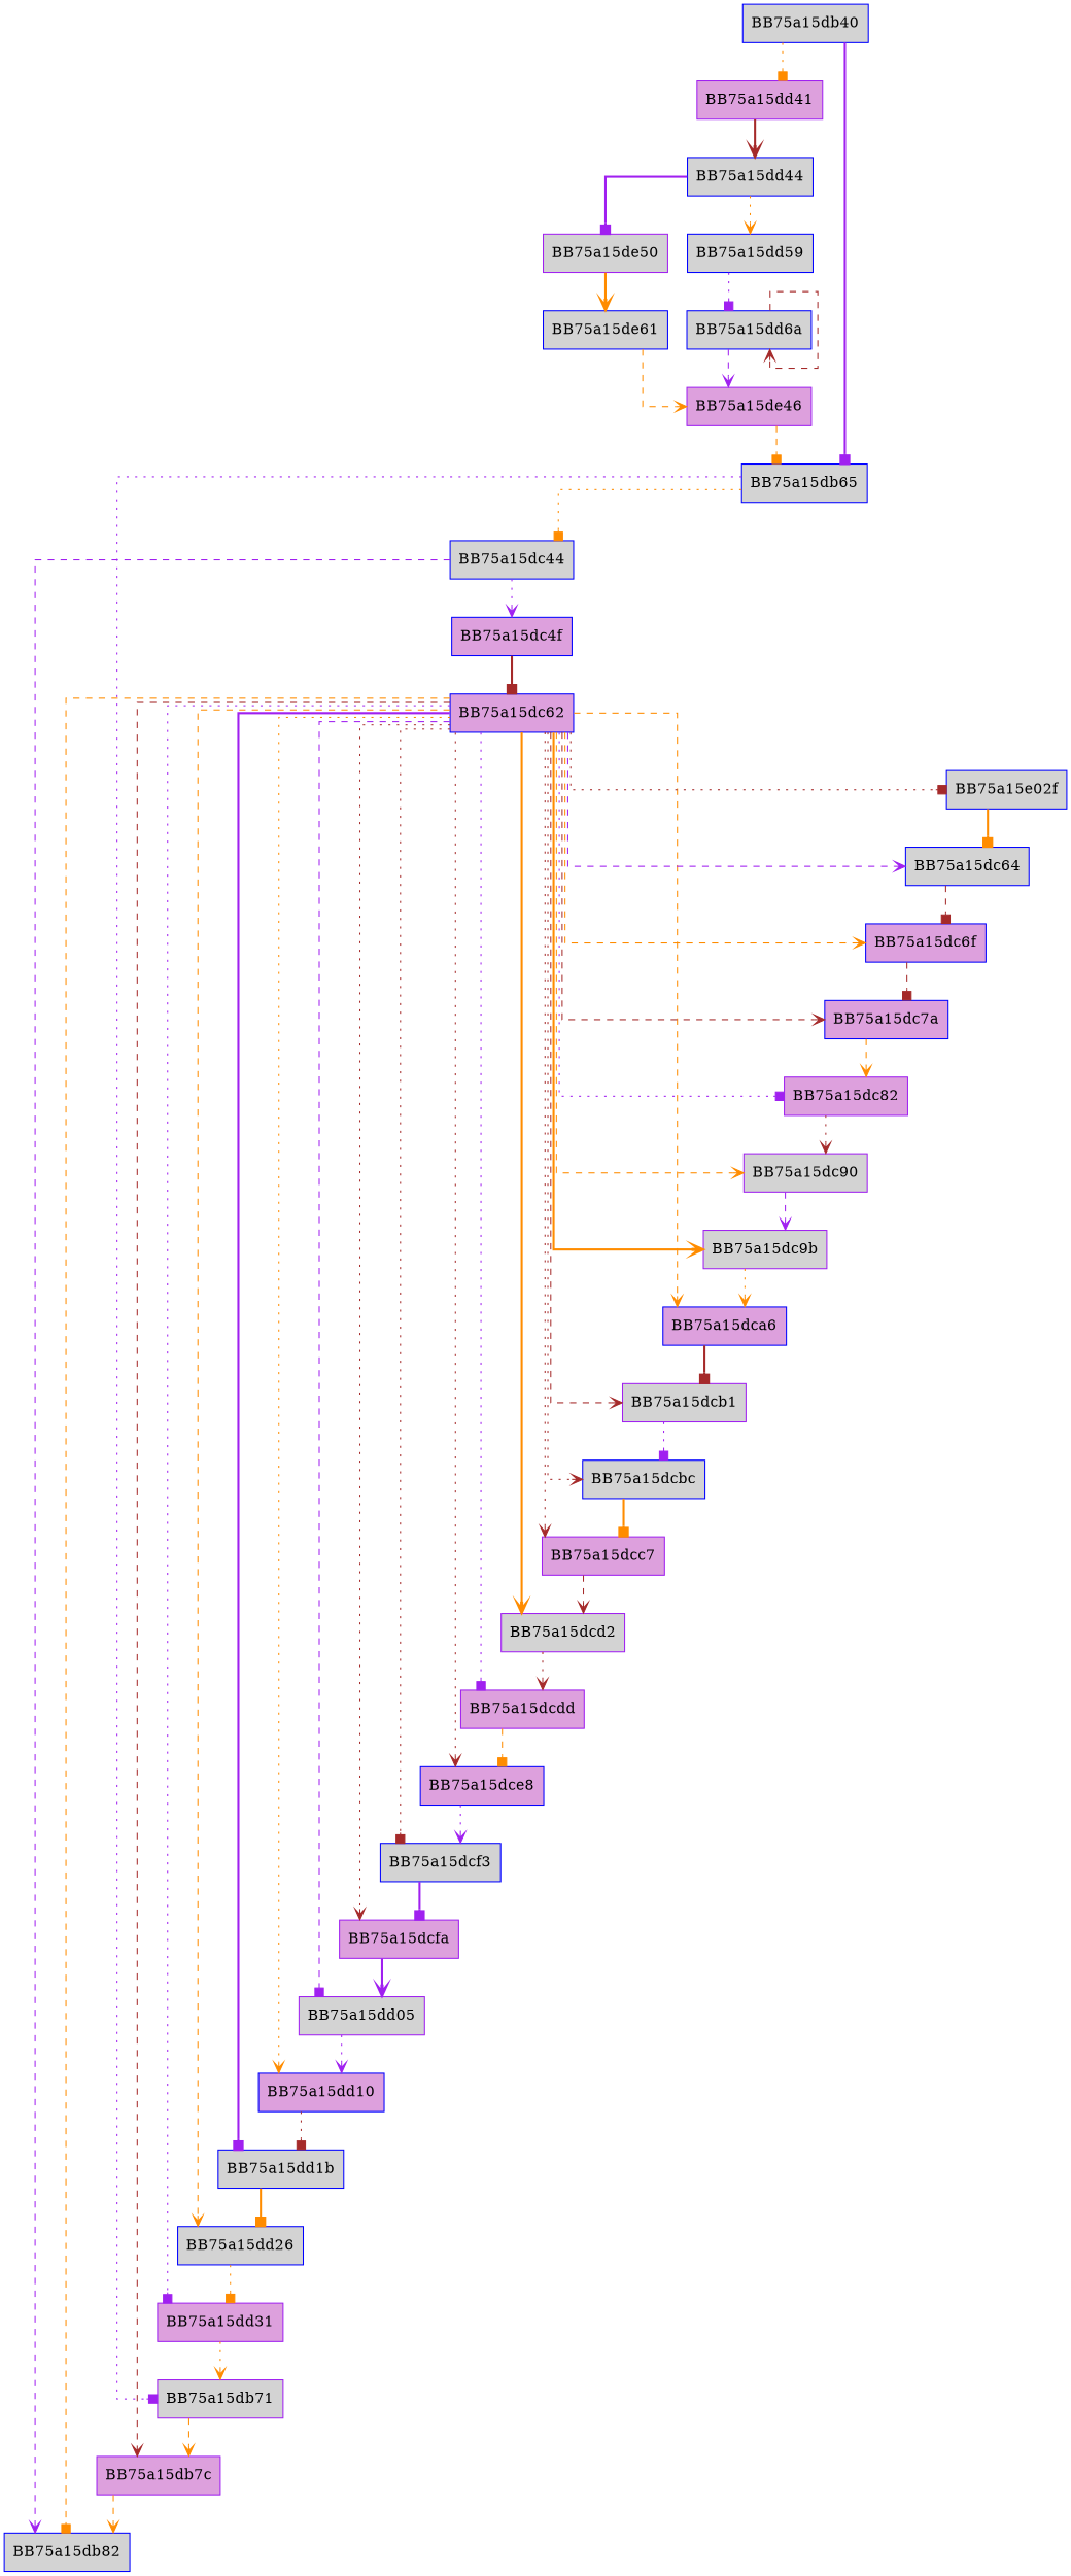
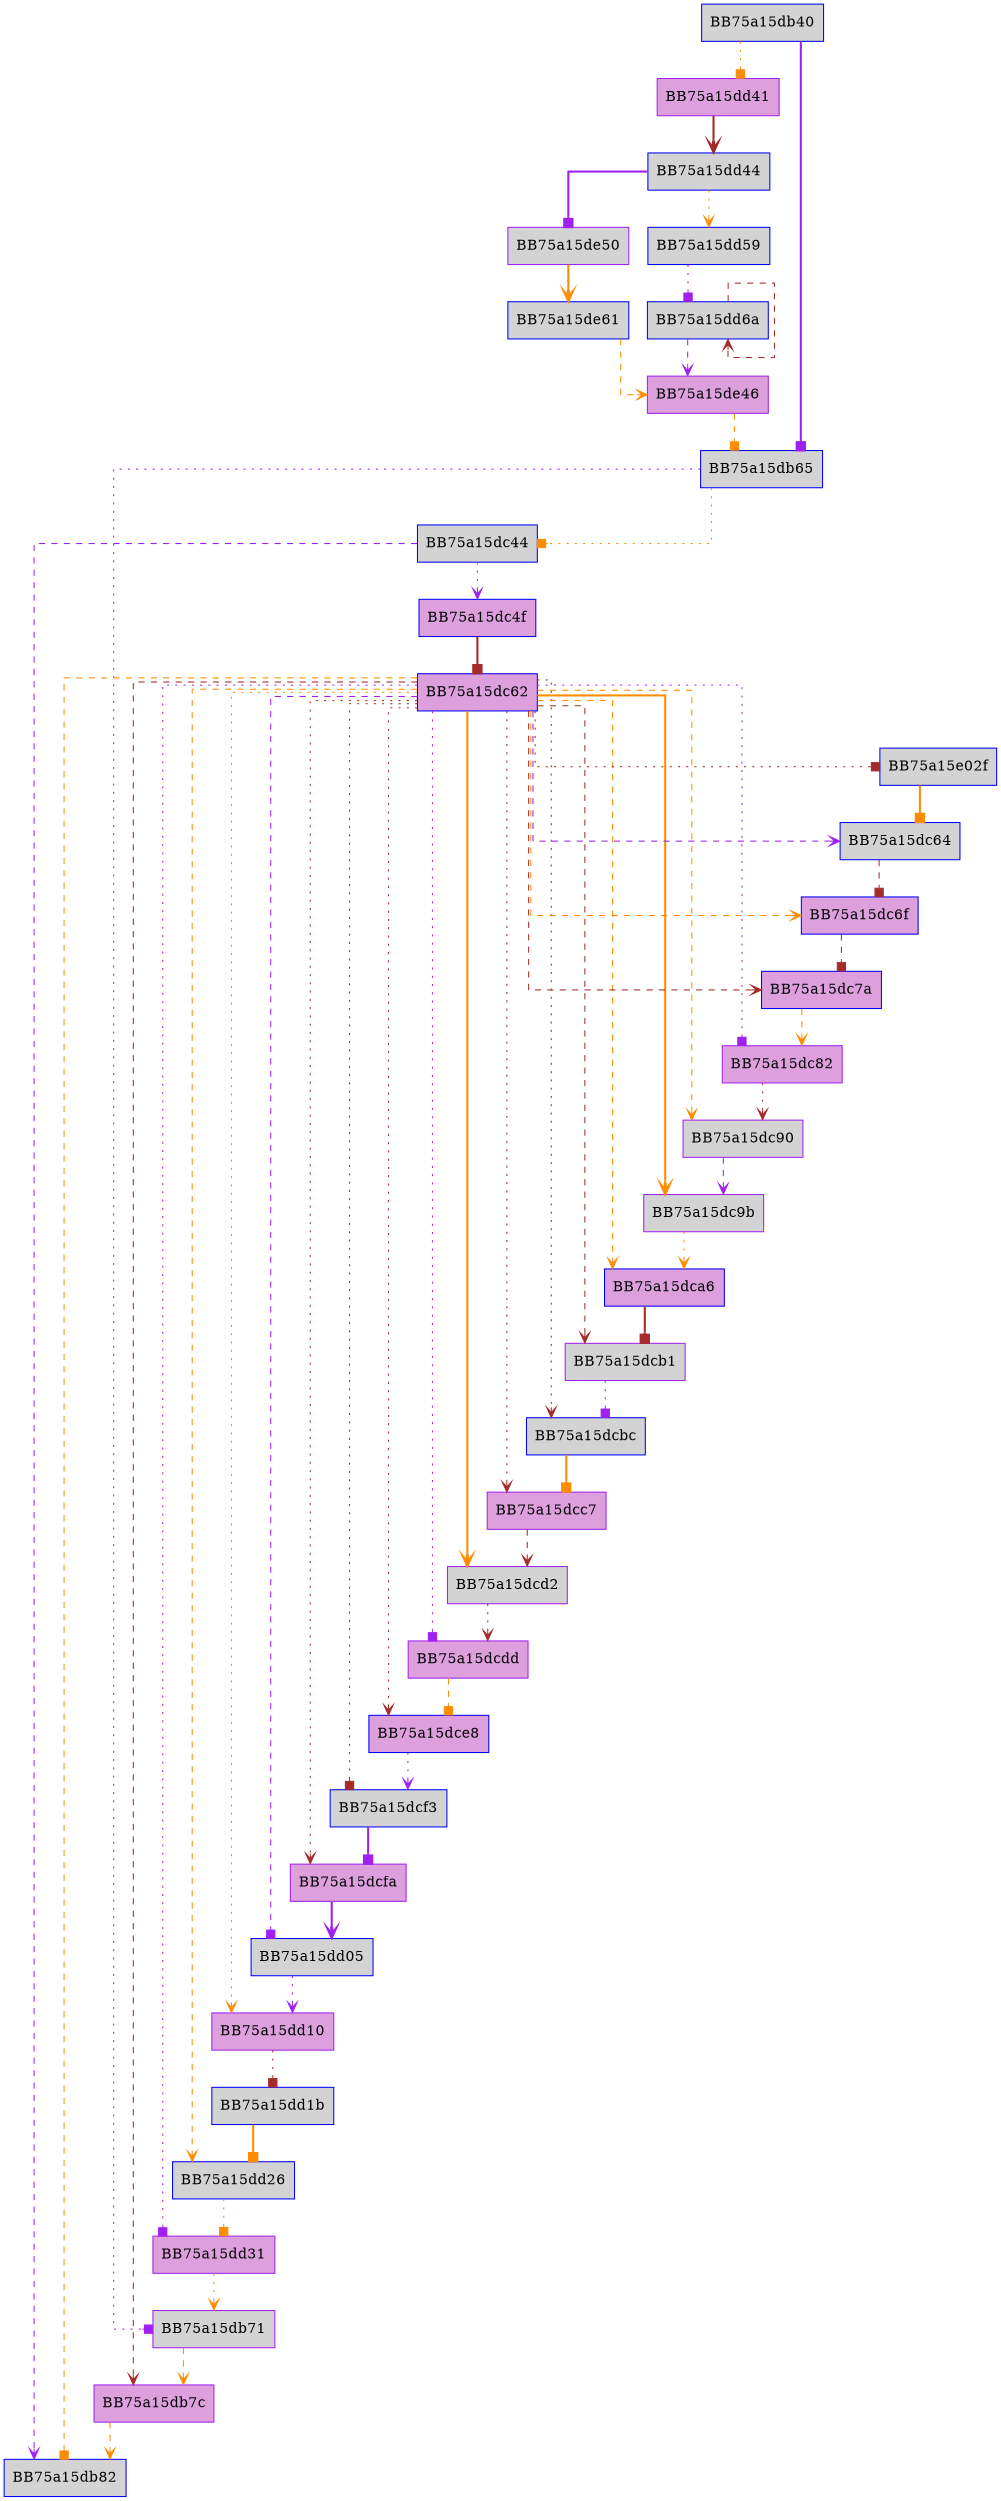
  digraph {
    splines=ortho
    node [color=blue fillcolor=lightgrey shape=box style=filled]
    edge [arrowhead=vee color=darkorange style=dotted]
    BB75a15dd41 [color=purple fillcolor=plum]
    BB75a15db40
    BB75a15db65
    BB75a15dd44
    BB75a15dc44
    BB75a15db71 [color=purple]
    BB75a15de50 [color=purple]
    BB75a15dd59
    BB75a15db82
    BB75a15dc4f [fillcolor=plum]
    BB75a15db7c [color=purple fillcolor=plum]
    BB75a15dc62 [fillcolor=plum]
    BB75a15dd31 [color=purple fillcolor=plum]
    BB75a15dd26
    BB75a15dd1b
-   BB75a15dd10 [fillcolor=plum]
-   BB75a15dd05 [color=purple]
+   BB75a15dd10 [color=purple fillcolor=plum]
+   BB75a15dd05
    BB75a15dcfa [color=purple fillcolor=plum]
    BB75a15dcf3
    BB75a15dce8 [fillcolor=plum]
    BB75a15dcdd [color=purple fillcolor=plum]
    BB75a15dcd2 [color=purple]
    BB75a15dcc7 [color=purple fillcolor=plum]
    BB75a15dcbc
    BB75a15dcb1 [color=purple]
    BB75a15dca6 [fillcolor=plum]
    BB75a15dc9b [color=purple]
    BB75a15dc90 [color=purple]
    n29 [color=purple fillcolor=plum label=BB75a15dc82]
    BB75a15dc7a [fillcolor=plum]
    BB75a15dc6f [fillcolor=plum]
    BB75a15dc64
    BB75a15e02f
    BB75a15de61
    BB75a15dd6a
    BB75a15de46 [color=purple fillcolor=plum]
    BB75a15dd41 -> BB75a15dd44 [color=brown style=bold]
    BB75a15db40 -> BB75a15dd41 [arrowhead=box]
    BB75a15db40 -> BB75a15db65 [arrowhead=box color=purple style=bold]
    BB75a15db65 -> BB75a15dc44 [arrowhead=box]
    BB75a15db65 -> BB75a15db71 [arrowhead=box color=purple]
    BB75a15dd44 -> BB75a15de50 [arrowhead=box color=purple style=bold]
    BB75a15dd44 -> BB75a15dd59
    BB75a15dc44 -> BB75a15db82 [color=purple style=dashed]
    BB75a15dc44 -> BB75a15dc4f [color=purple]
    BB75a15db71 -> BB75a15db7c [style=dashed]
    BB75a15de50 -> BB75a15de61 [style=bold]
    BB75a15dd59 -> BB75a15dd6a [arrowhead=box color=purple]
    BB75a15dc4f -> BB75a15dc62 [arrowhead=box color=brown style=bold]
    BB75a15db7c -> BB75a15db82 [style=dashed]
    BB75a15dc62 -> BB75a15db82 [arrowhead=box style=dashed]
    BB75a15dc62 -> BB75a15db7c [color=brown style=dashed]
    BB75a15dc62 -> BB75a15dd31 [arrowhead=box color=purple]
    BB75a15dc62 -> BB75a15dd26 [style=dashed]
-   BB75a15dc62 -> BB75a15dd1b [arrowhead=box color=purple style=bold]
    BB75a15dc62 -> BB75a15dd10
    BB75a15dc62 -> BB75a15dd05 [arrowhead=box color=purple style=dashed]
    BB75a15dc62 -> BB75a15dcfa [color=brown]
    BB75a15dc62 -> BB75a15dcf3 [arrowhead=box color=brown]
    BB75a15dc62 -> BB75a15dce8 [color=brown]
    BB75a15dc62 -> BB75a15dcdd [arrowhead=box color=purple]
    BB75a15dc62 -> BB75a15dcd2 [style=bold]
    BB75a15dc62 -> BB75a15dcc7 [color=brown]
    BB75a15dc62 -> BB75a15dcbc [color=brown]
    BB75a15dc62 -> BB75a15dcb1 [color=brown style=dashed]
    BB75a15dc62 -> BB75a15dca6 [style=dashed]
    BB75a15dc62 -> BB75a15dc9b [style=bold]
    BB75a15dc62 -> BB75a15dc90 [style=dashed]
    BB75a15dc62 -> n29 [arrowhead=box color=purple]
    BB75a15dc62 -> BB75a15dc7a [color=brown style=dashed]
    BB75a15dc62 -> BB75a15dc6f [style=dashed]
    BB75a15dc62 -> BB75a15dc64 [color=purple style=dashed]
    BB75a15dc62 -> BB75a15e02f [arrowhead=box color=brown]
    BB75a15dd31 -> BB75a15db71
    BB75a15dd26 -> BB75a15dd31 [arrowhead=box]
    BB75a15dd1b -> BB75a15dd26 [arrowhead=box style=bold]
    BB75a15dd10 -> BB75a15dd1b [arrowhead=box color=brown]
    BB75a15dd05 -> BB75a15dd10 [color=purple]
    BB75a15dcfa -> BB75a15dd05 [color=purple style=bold]
    BB75a15dcf3 -> BB75a15dcfa [arrowhead=box color=purple style=bold]
    BB75a15dce8 -> BB75a15dcf3 [color=purple]
    BB75a15dcdd -> BB75a15dce8 [arrowhead=box style=dashed]
    BB75a15dcd2 -> BB75a15dcdd [color=brown]
    BB75a15dcc7 -> BB75a15dcd2 [color=brown style=dashed]
    BB75a15dcbc -> BB75a15dcc7 [arrowhead=box style=bold]
    BB75a15dcb1 -> BB75a15dcbc [arrowhead=box color=purple]
    BB75a15dca6 -> BB75a15dcb1 [arrowhead=box color=brown style=bold]
    BB75a15dc9b -> BB75a15dca6
    BB75a15dc90 -> BB75a15dc9b [color=purple style=dashed]
    n29 -> BB75a15dc90 [color=brown]
    BB75a15dc7a -> n29 [style=dashed]
    BB75a15dc6f -> BB75a15dc7a [arrowhead=box color=brown style=dashed]
    BB75a15dc64 -> BB75a15dc6f [arrowhead=box color=brown style=dashed]
    BB75a15e02f -> BB75a15dc64 [arrowhead=box style=bold]
    BB75a15de61 -> BB75a15de46 [style=dashed]
    BB75a15dd6a -> BB75a15dd6a [color=brown style=dashed]
    BB75a15dd6a -> BB75a15de46 [color=purple style=dashed]
    BB75a15de46 -> BB75a15db65 [arrowhead=box style=dashed]
  }
